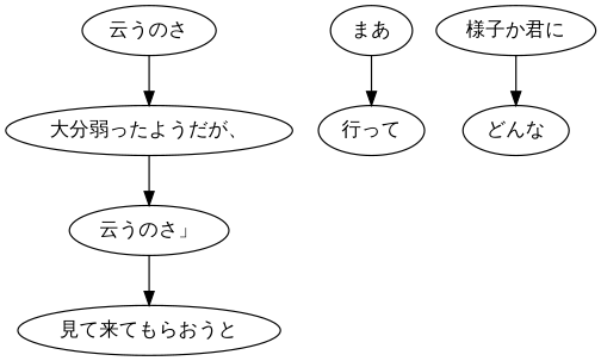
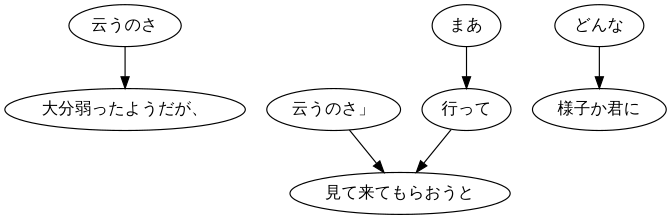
  digraph {
    n1 [label="云うのさ"]
    n2 [label="大分弱ったようだが、"]
    n3 [label="云うのさ」"]
    n4 [label="見て来てもらおうと"]
    n5 [label="まあ"]
    n6 [label="行って"]
    n7 [label="どんな"]
    n8 [label="様子か君に"]
    n1 -> n2
-   n2 -> n3
    n3 -> n4
    n5 -> n6
-   n8 -> n7
+   n6 -> n4
+   n7 -> n8
  }
